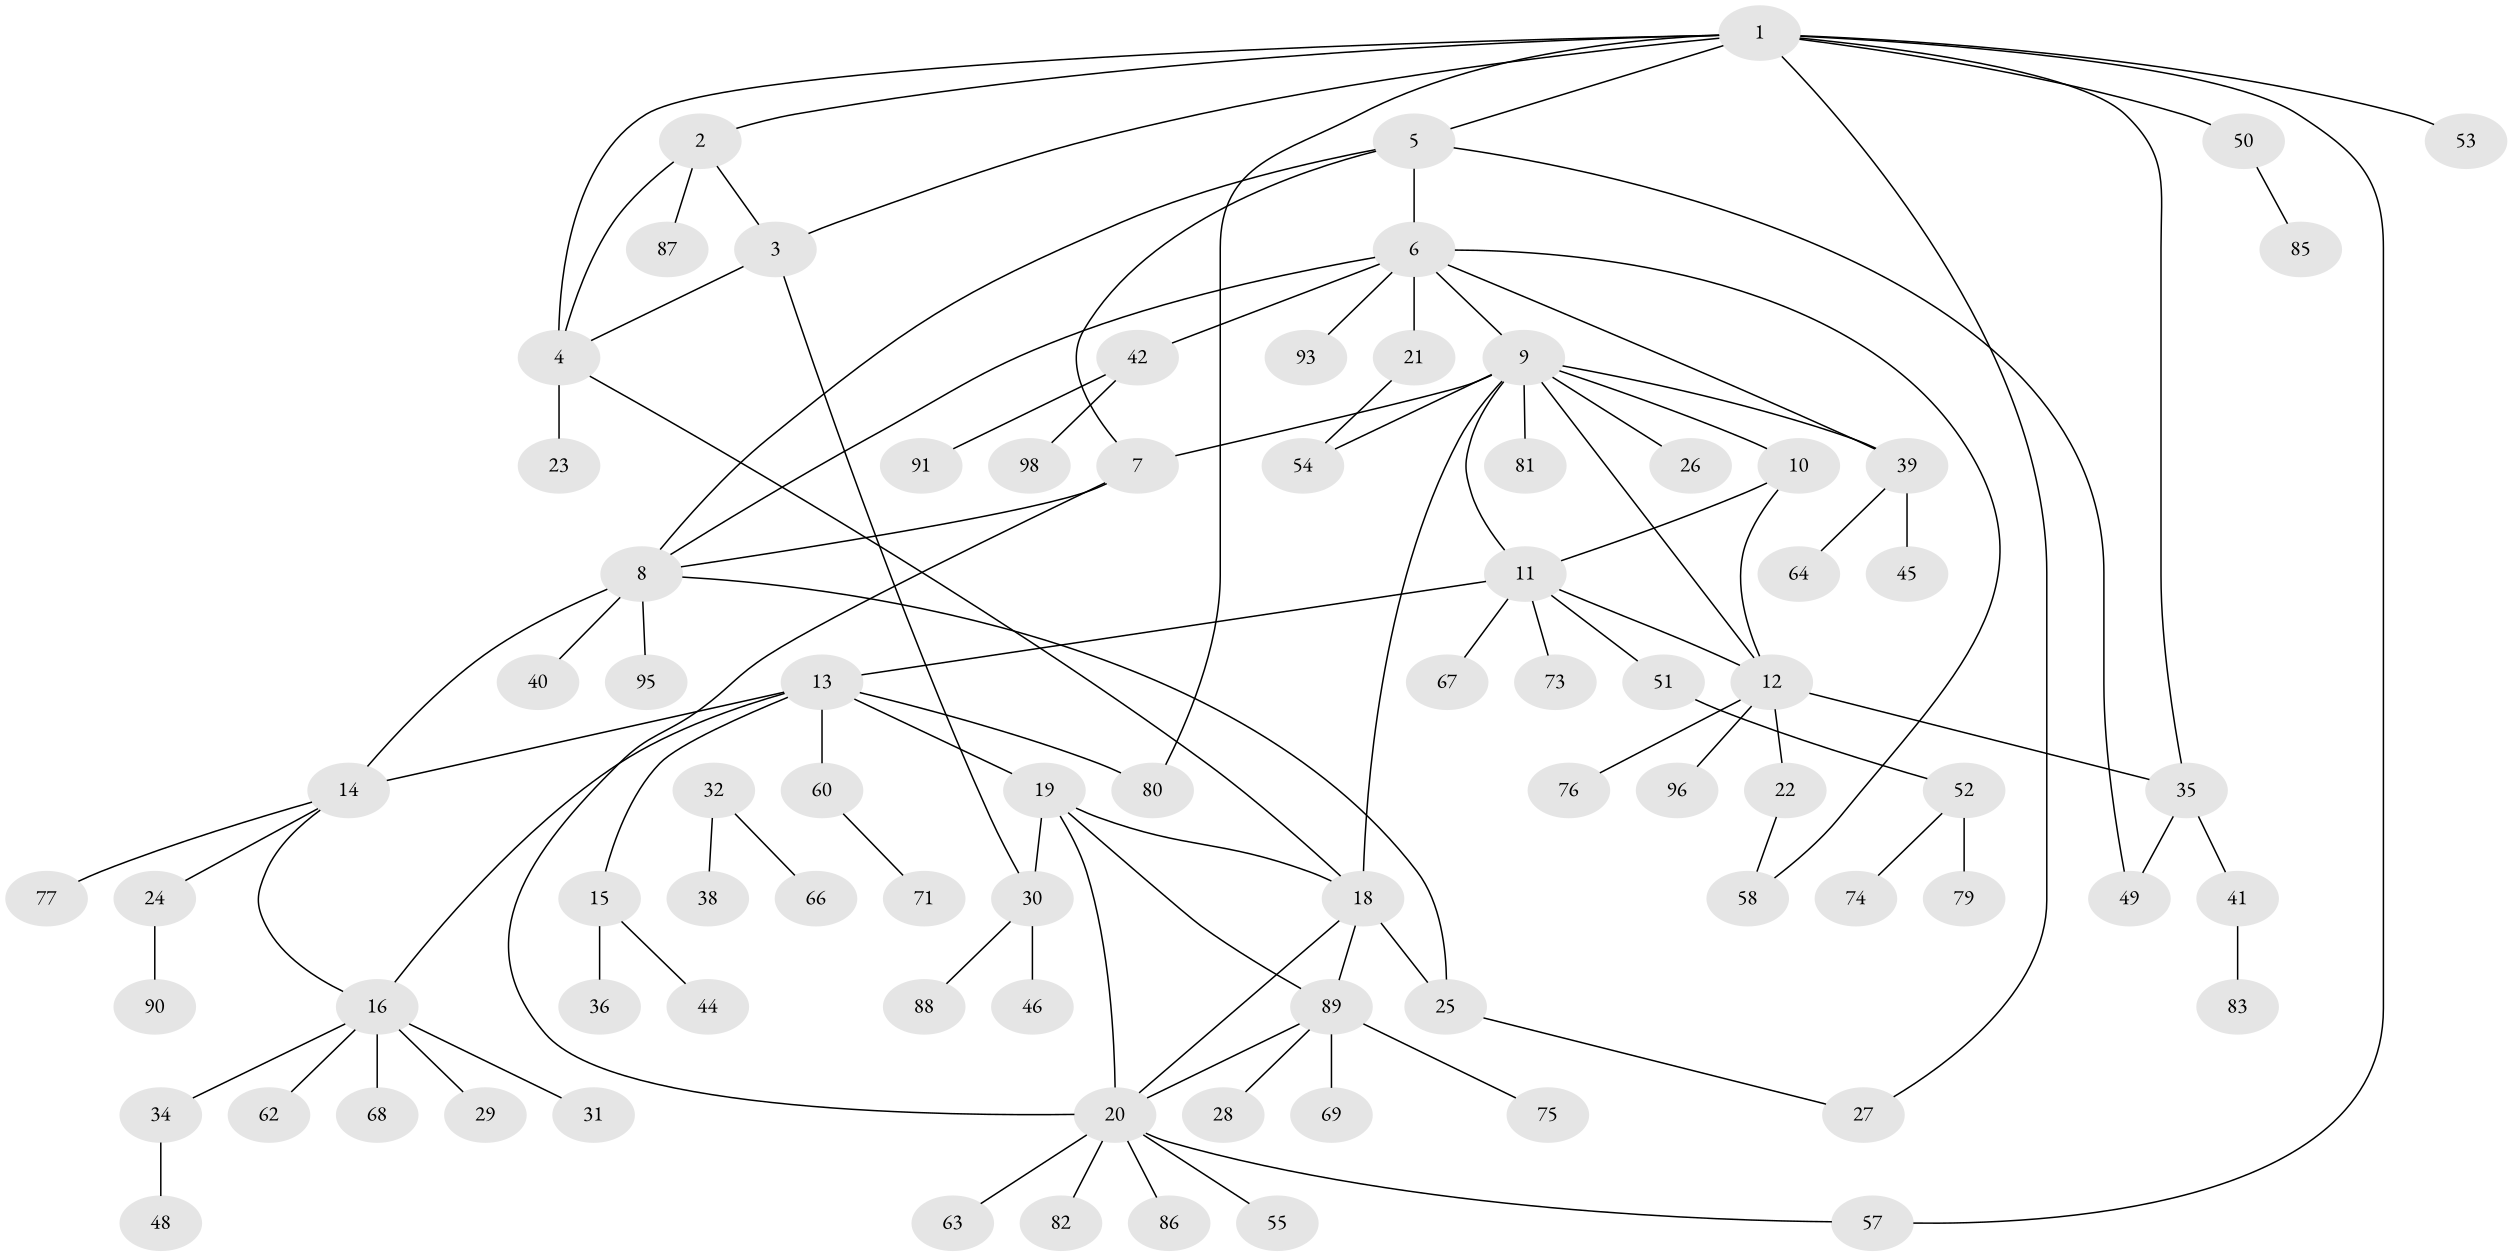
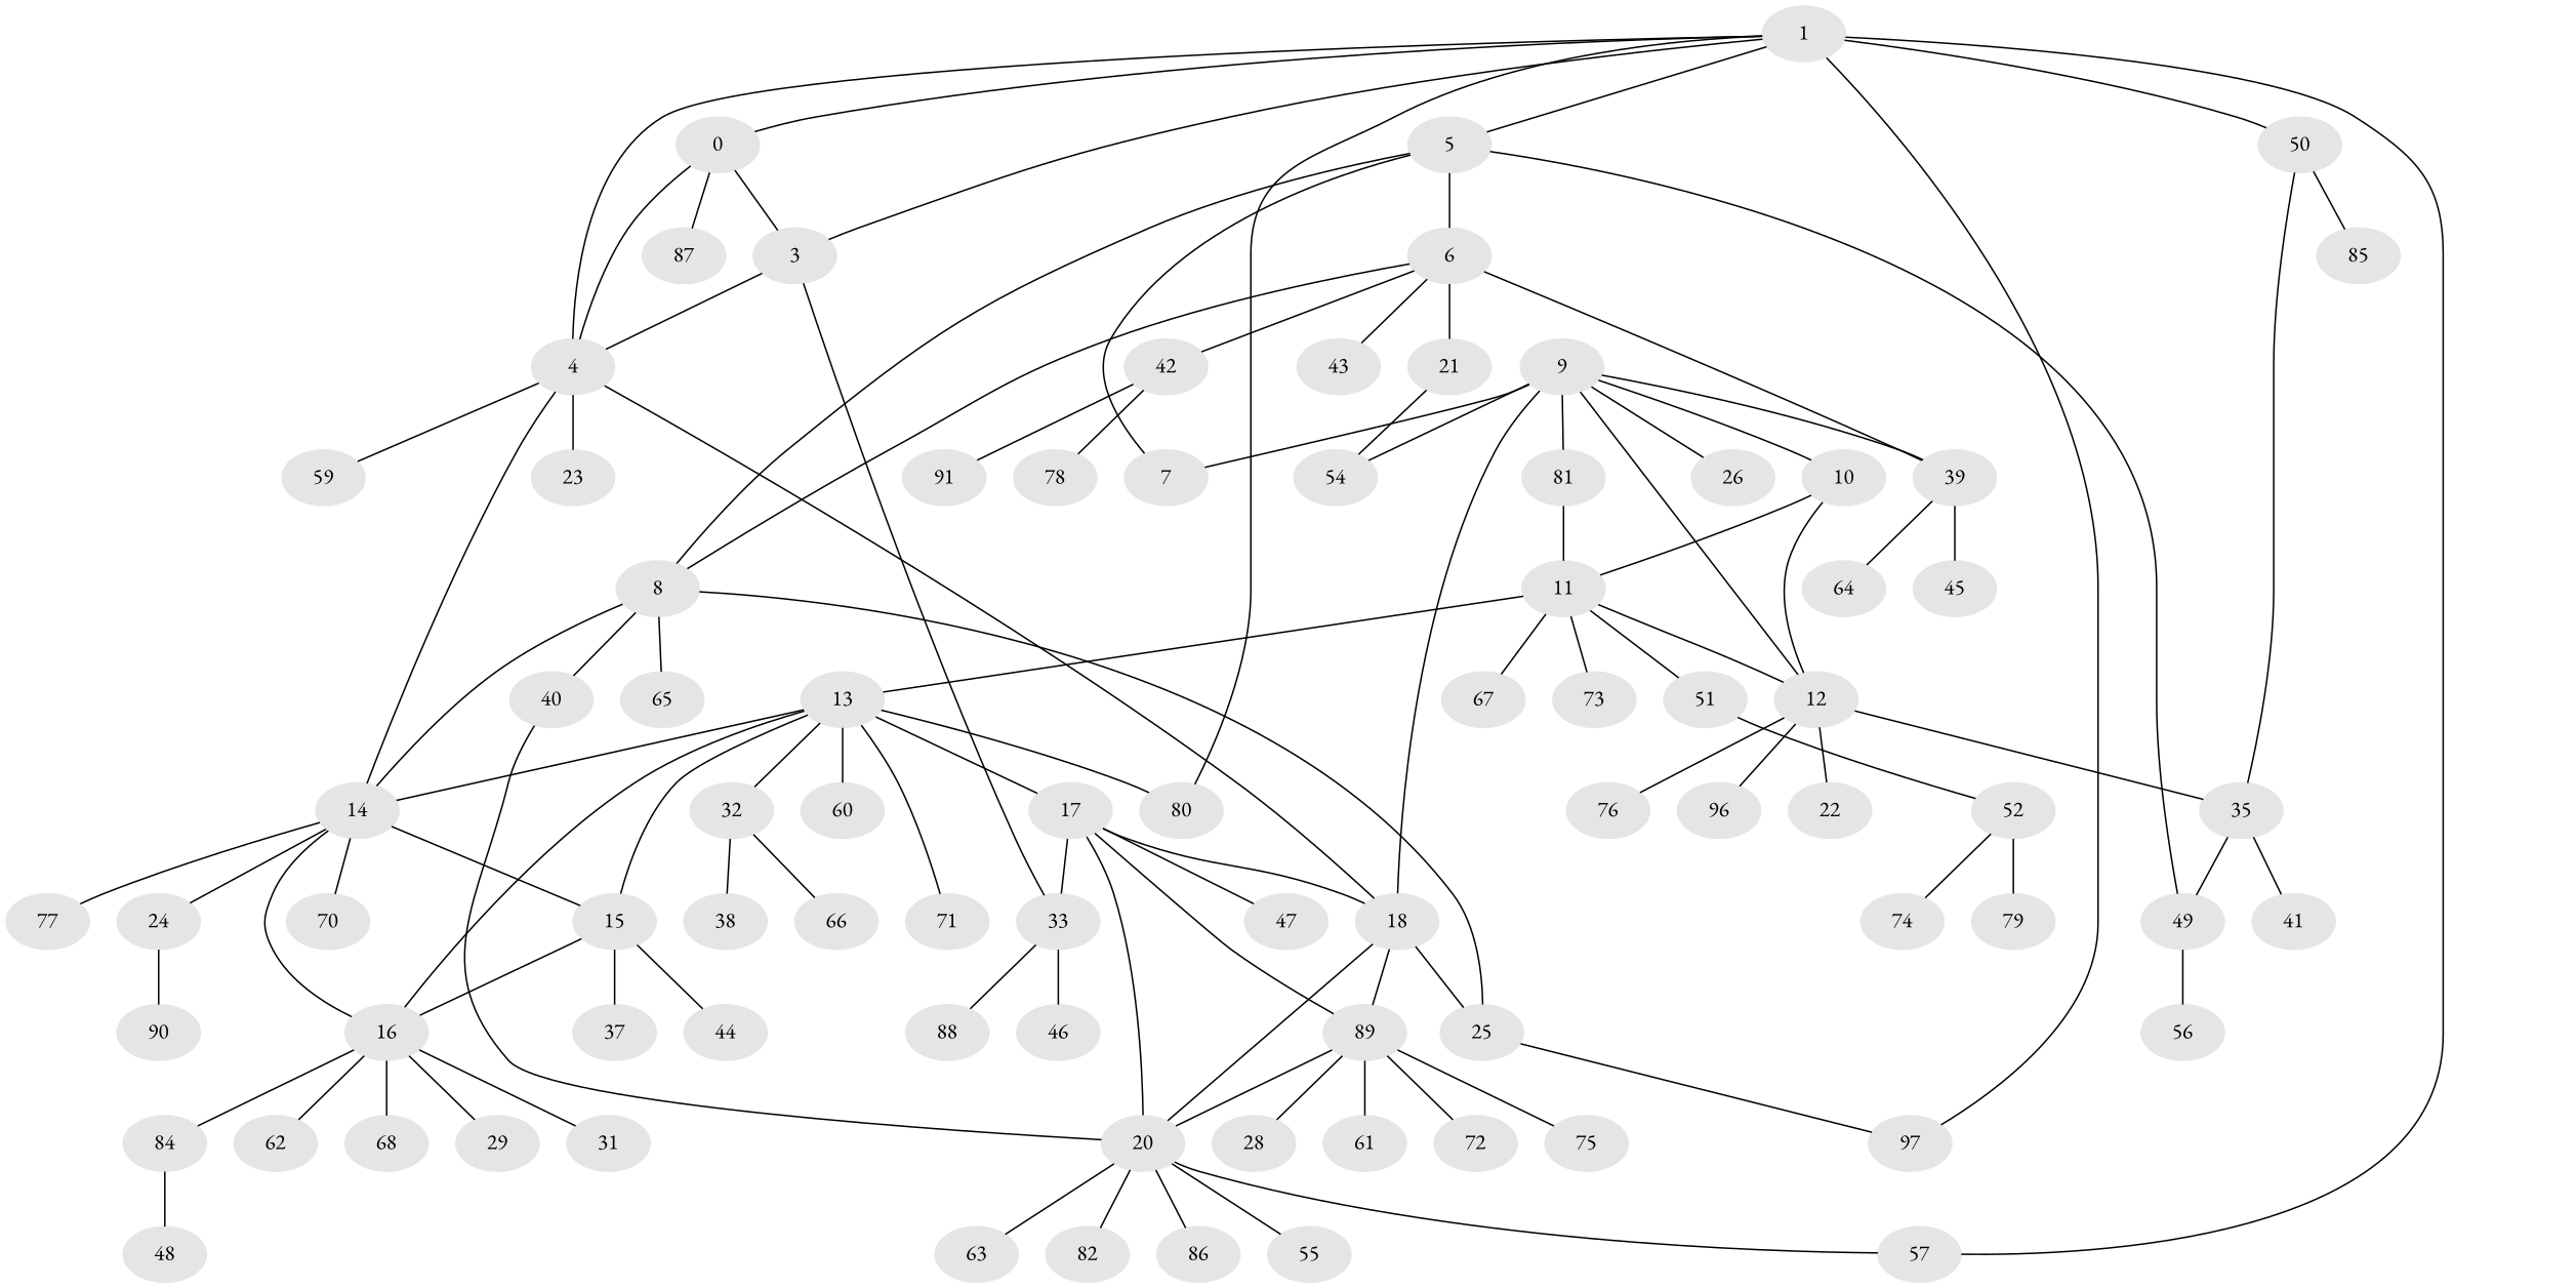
  graph {
    fontname="EB Garamond"
    node [color=gray90 fontname="EB Garamond" style=filled]
    edge [fontname="EB Garamond"]
    1
-   2
+   2 [label=0]
    3
    4
    5
-   27
+   27 [label=97]
    35
    50
-   53
    57
    80
    87
-   33 [label=30]
+   33
    14
    18
    23
+   59
    6
    7
    8
    49
    41
    85
    12
    22
    n26 [label=96]
    76
    46
    n29 [label=88]
    15
    16
    24
+   70
    77
    20
    25
    n37 [label=89]
    9
    21
    39
    42
-   43 [label=93]
-   58
+   43
    40
-   65 [label=95]
+   65
+   56
    10
    11
    26
    54
    81
    45
    64
    n54 [label=91]
-   78 [label=98]
+   78
    55
    63
    82
    86
    13
    51
    67
    73
-   17 [label=19]
+   17
    32
    60
    71
    52
-   37 [label=36]
+   37
    44
    29
    31
-   34
+   34 [label=84]
    62
    68
+   47
    38
    66
    n79 [label=90]
    48
    28
-   69
+   69 [label=61]
+   72
    75
-   83
    74
    79
    1 -- 2
    1 -- 3
    1 -- 4
    1 -- 5
    1 -- 27
-   1 -- 35
+   50 -- 35
    1 -- 50
-   1 -- 53
    1 -- 57
    1 -- 80
    2 -- 3
    2 -- 4
    2 -- 87
    3 -- 4
    3 -- 33
+   4 -- 14
    4 -- 18
    4 -- 23
+   4 -- 59
    5 -- 6
    5 -- 7
    5 -- 8
    5 -- 49
    35 -- 49
    35 -- 41
    50 -- 85
    33 -- 46
    33 -- n29
+   14 -- 15
    14 -- 16
    14 -- 24
+   14 -- 70
    14 -- 77
    18 -- 20
    18 -- 25
    18 -- n37
    6 -- 8
-   6 -- 9
    6 -- 21
    6 -- 39
    6 -- 42
    6 -- 43
-   6 -- 58
-   7 -- 8
-   7 -- 20
+   40 -- 20
    8 -- 14
    8 -- 25
    8 -- 40
    8 -- 65
-   41 -- 83
+   49 -- 56
    12 -- 35
    12 -- 22
    12 -- n26
    12 -- 76
-   22 -- 58
+   15 -- 16
    15 -- 37
    15 -- 44
    16 -- 29
    16 -- 31
    16 -- 34
    16 -- 62
    16 -- 68
    24 -- n79
    20 -- 57
    20 -- 55
    20 -- 63
    20 -- 82
    20 -- 86
    25 -- 27
    n37 -- 20
    n37 -- 28
    n37 -- 69
+   n37 -- 72
    n37 -- 75
    9 -- 18
    9 -- 7
    9 -- 12
    9 -- 39
    9 -- 10
-   9 -- 11
+   81 -- 11
    9 -- 26
    9 -- 54
    9 -- 81
    21 -- 54
    39 -- 45
    39 -- 64
    42 -- n54
    42 -- 78
    10 -- 12
    10 -- 11
    11 -- 12
    11 -- 13
    11 -- 51
    11 -- 67
    11 -- 73
    13 -- 80
    13 -- 14
    13 -- 15
    13 -- 16
    13 -- 17
+   13 -- 32
    13 -- 60
-   60 -- 71
+   13 -- 71
    51 -- 52
    17 -- 33
    17 -- 18
    17 -- 20
    17 -- n37
+   17 -- 47
    32 -- 38
    32 -- 66
    52 -- 74
    52 -- 79
    34 -- 48
  }
